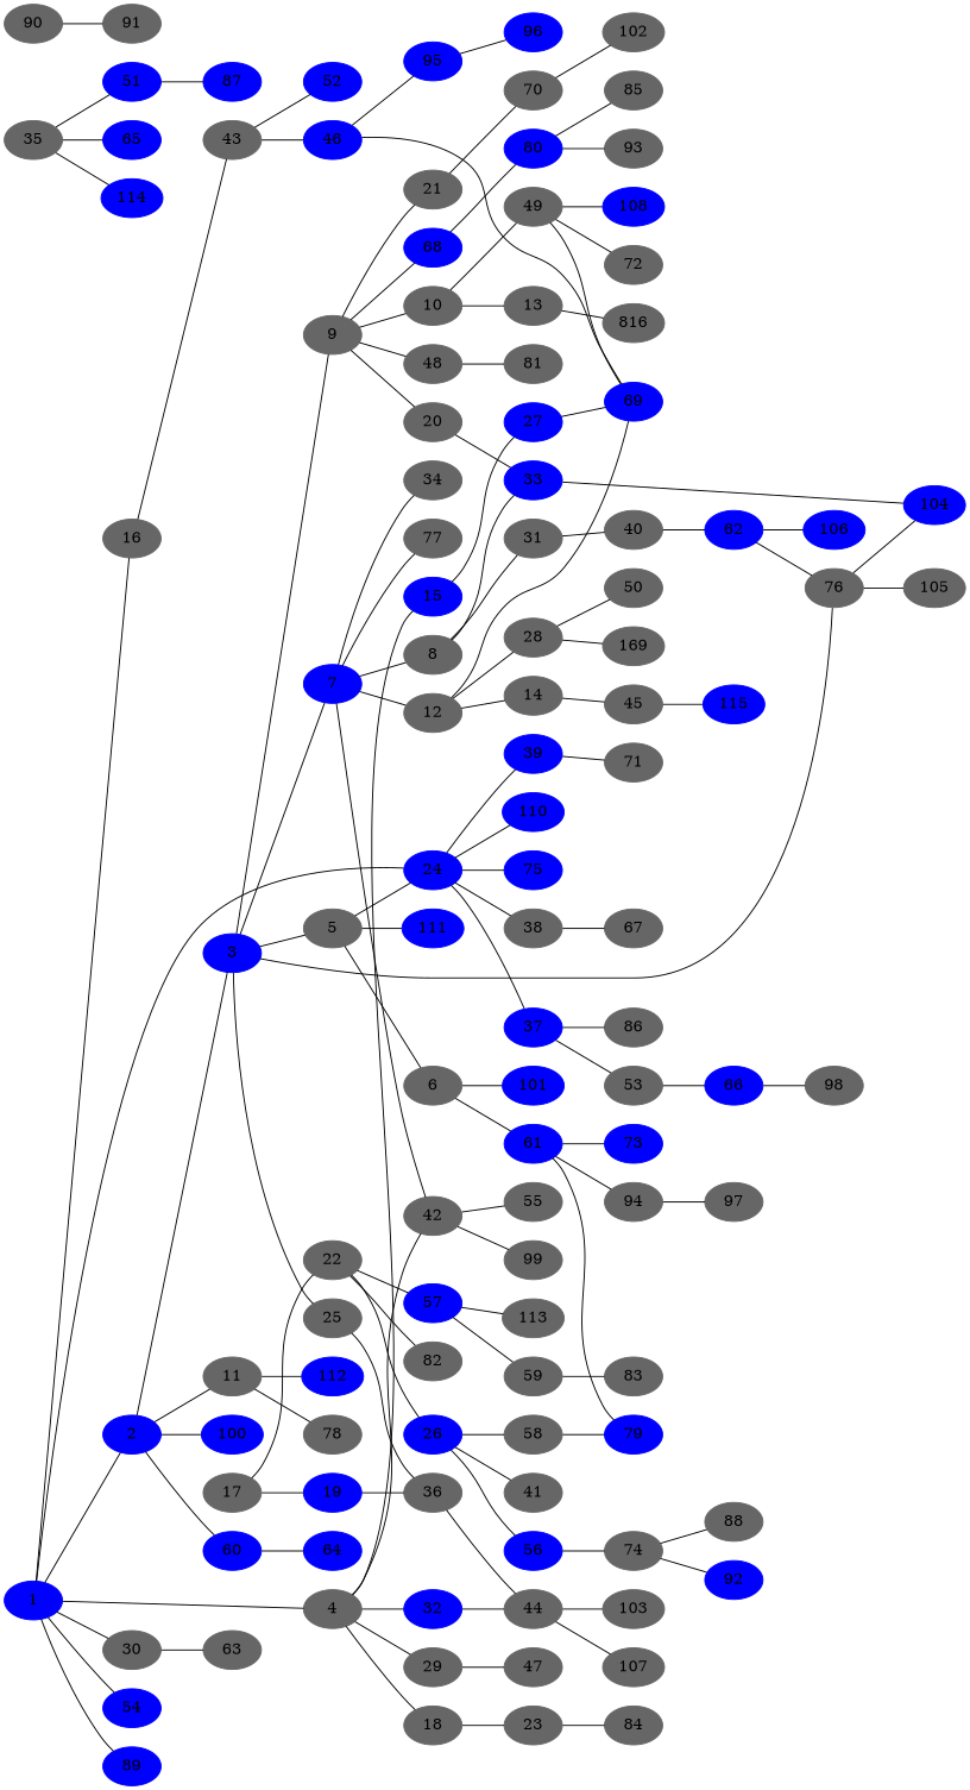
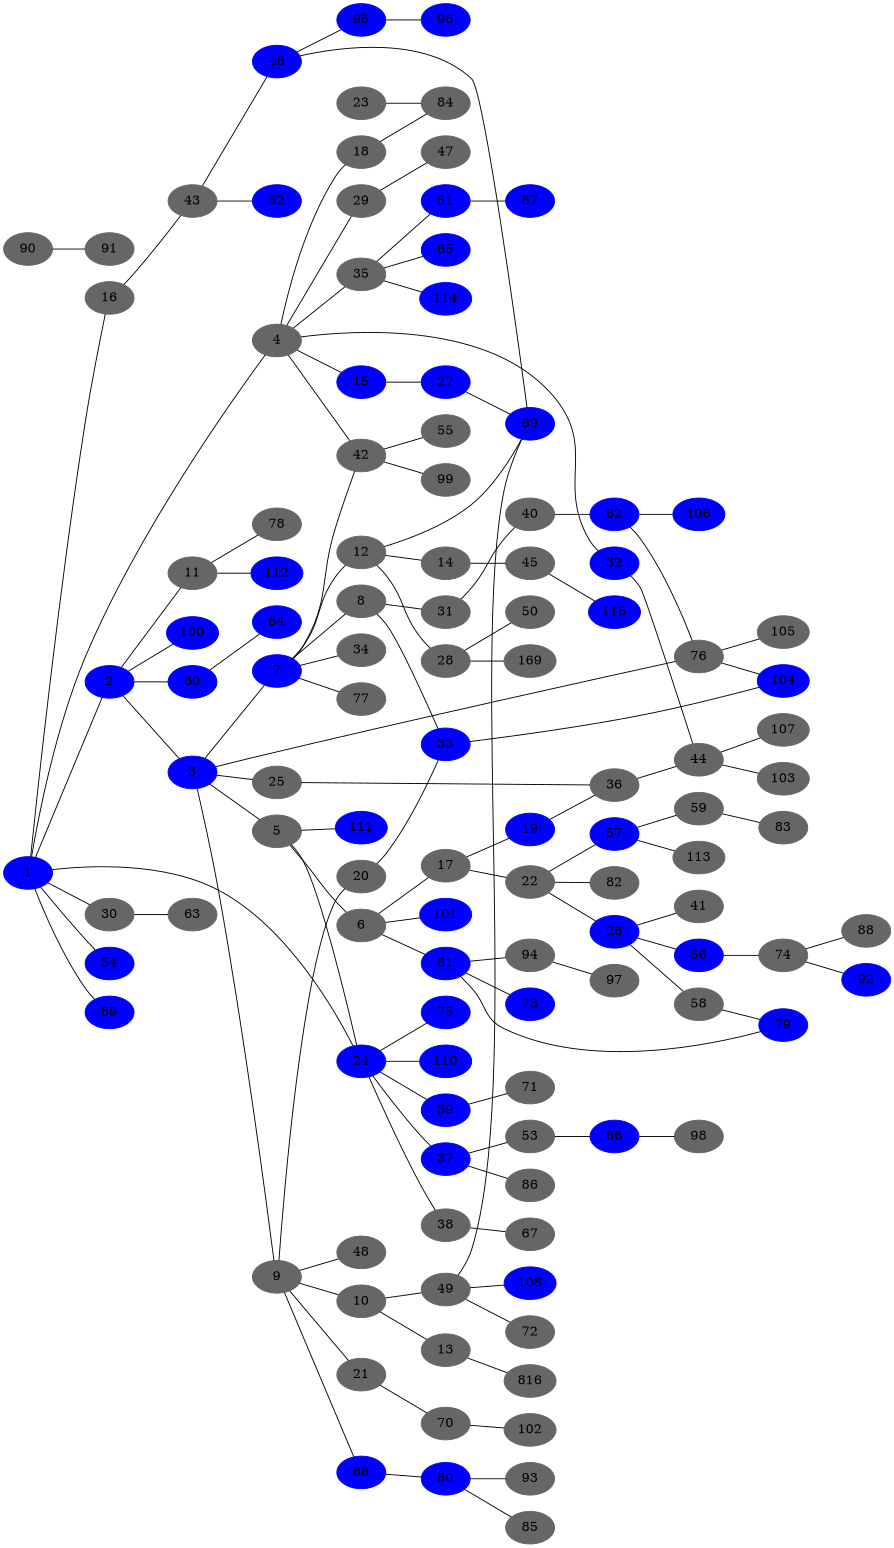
  graph {
    rankdir=LR
    node [color=gray40 style=filled]
    1 [color=blue]
    2 [color=blue]
    4
    16
    24 [color=blue]
    30
    54 [color=blue]
    89 [color=blue]
    3 [color=blue]
    11
    60 [color=blue]
    100 [color=blue]
    15 [color=blue]
    18
    29
    32 [color=blue]
    35
    42
    43
    37 [color=blue]
    38
    39 [color=blue]
    75 [color=blue]
    110 [color=blue]
    63
    5
    7 [color=blue]
    9
    25
    76
    78
    112 [color=blue]
    64 [color=blue]
    6
    111 [color=blue]
    8
    12
    34
    77
    10
    20
    21
    48
    68 [color=blue]
    36
    104 [color=blue]
    105
    27 [color=blue]
    23
    47
    44
    51 [color=blue]
    65 [color=blue]
    114 [color=blue]
    55
    99
    17
    61 [color=blue]
    101 [color=blue]
    90
    91
    19 [color=blue]
    22
    79 [color=blue]
    73 [color=blue]
    94
    31
    33 [color=blue]
    14
    28
    69 [color=blue]
    40
    13
    49
    70
-   81
    80 [color=blue]
    n78 [label=816]
    72
    108 [color=blue]
    45
    50
    n83 [label=169]
    115 [color=blue]
    46 [color=blue]
    52 [color=blue]
    26 [color=blue]
    57 [color=blue]
    82
    84
    102
    41
    56 [color=blue]
    58
    59
    113
    53
    86
    67
    71
    74
    62 [color=blue]
    103
    107
    87 [color=blue]
    66 [color=blue]
    106 [color=blue]
    95 [color=blue]
    96 [color=blue]
    98
    88
    92 [color=blue]
    83
    97
    85
    93
    1 -- 2
    1 -- 4
    1 -- 16
    1 -- 24
    1 -- 30
    1 -- 54
    1 -- 89
    2 -- 3
    2 -- 11
    2 -- 60
    2 -- 100
    4 -- 15
    4 -- 18
    4 -- 29
    4 -- 32
+   4 -- 35
    4 -- 42
    16 -- 43
    24 -- 37
    24 -- 38
    24 -- 39
    24 -- 75
    24 -- 110
    30 -- 63
    3 -- 5
    3 -- 7
    3 -- 9
    3 -- 25
    3 -- 76
    11 -- 78
    11 -- 112
    60 -- 64
    15 -- 27
-   18 -- 23
+   18 -- 84
    29 -- 47
    32 -- 44
    35 -- 51
    35 -- 65
    35 -- 114
    42 -- 55
    42 -- 99
    43 -- 46
    43 -- 52
    37 -- 53
    37 -- 86
    38 -- 67
    39 -- 71
    5 -- 24
    5 -- 6
    5 -- 111
    7 -- 42
    7 -- 8
    7 -- 12
    7 -- 34
    7 -- 77
    9 -- 10
    9 -- 20
    9 -- 21
    9 -- 48
    9 -- 68
    25 -- 36
    76 -- 104
    76 -- 105
+   6 -- 17
    6 -- 61
    6 -- 101
    8 -- 31
    8 -- 33
    12 -- 14
    12 -- 28
    12 -- 69
    10 -- 13
    10 -- 49
    20 -- 33
    21 -- 70
-   48 -- 81
    68 -- 80
    36 -- 44
    27 -- 69
    23 -- 84
    44 -- 103
    44 -- 107
    51 -- 87
    17 -- 19
    17 -- 22
    61 -- 79
    61 -- 73
    61 -- 94
    90 -- 91
    19 -- 36
    22 -- 26
    22 -- 57
    22 -- 82
    94 -- 97
    31 -- 40
    33 -- 104
    14 -- 45
    28 -- 50
    28 -- n83
    40 -- 62
    13 -- n78
    49 -- 69
    49 -- 72
    49 -- 108
    70 -- 102
    80 -- 85
    80 -- 93
    45 -- 115
    46 -- 69
    46 -- 95
    26 -- 41
    26 -- 56
    26 -- 58
    57 -- 59
    57 -- 113
    56 -- 74
    58 -- 79
    59 -- 83
    53 -- 66
    74 -- 88
    74 -- 92
    62 -- 76
    62 -- 106
    66 -- 98
    95 -- 96
  }
